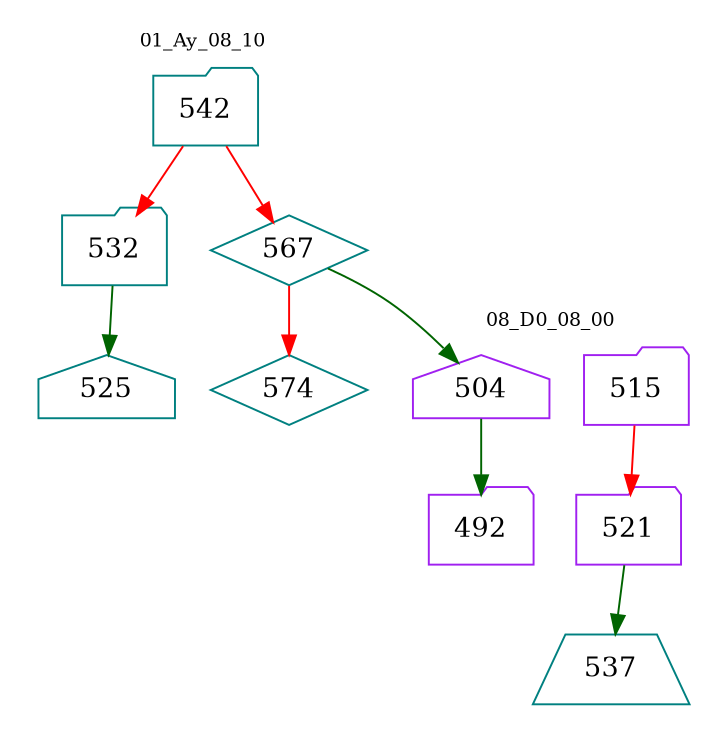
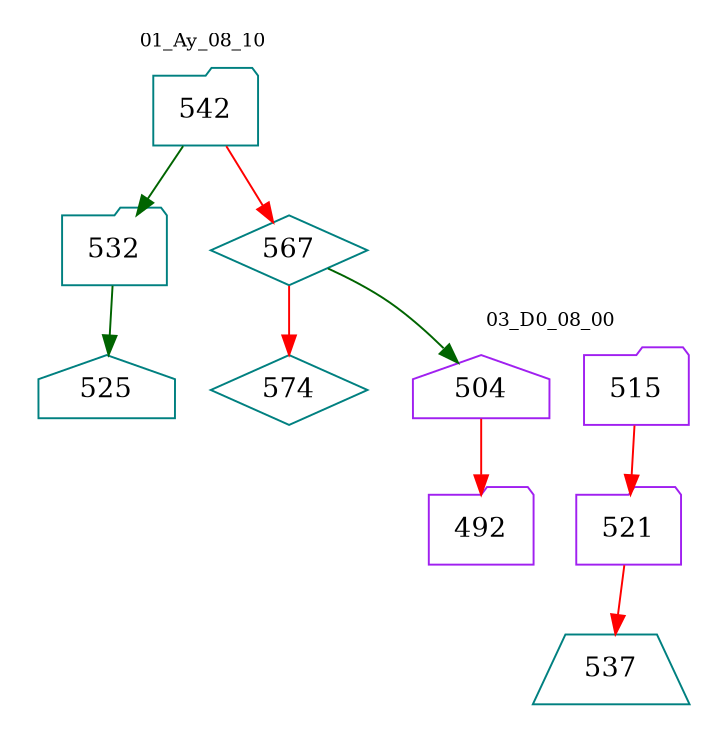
  digraph {
    node [color=teal shape=folder]
    edge [color=red]
    n1 [label=542]
    n2 [label=532]
    n3 [label=567 shape=diamond]
    n4 [label=525 shape=house]
    n5 [label=574 shape=diamond]
    n6 [color=purple label=515]
    n7 [color=purple label=504 shape=house]
    n8 [color=purple label=521]
    n9 [color=purple label=492]
    n10 [label=537 shape=trapezium]
    subgraph cluster_1 {
      color=white
      fontsize=10
      label="01_Ay_08_10"
      n1
      n2
      n3
      n4
      n5
    }
    subgraph cluster_2 {
      color=white
      fontsize=10
-     label="08_D0_08_00"
+     label="03_D0_08_00"
      n6
      n7
      n8
      n9
      n10
    }
-   n1 -> n2
+   n1 -> n2 [color=darkgreen]
    n1 -> n3
    n2 -> n4 [color=darkgreen]
    n3 -> n5
    n3 -> n7 [color=darkgreen]
    n6 -> n8
-   n7 -> n9 [color=darkgreen]
-   n8 -> n10 [color=darkgreen]
+   n7 -> n9
+   n8 -> n10
  }
